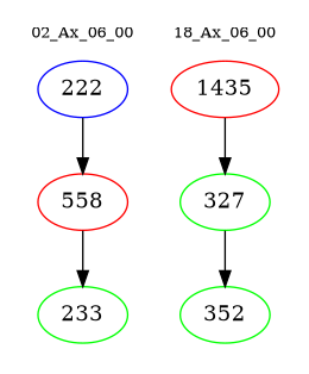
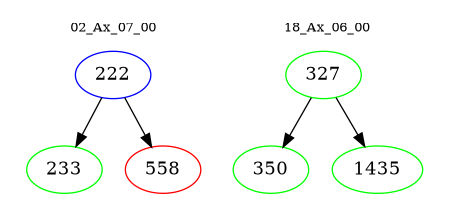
  digraph {
    node [color=green]
    edge [color=black]
    n1 [color=blue label=222]
    n2 [label=233]
    n3 [color=red label=558]
    n4 [label=327]
-   n5 [label=352]
-   n6 [color=red label=1435]
+   n5 [label=350]
+   n6 [label=1435]
    subgraph cluster_1 {
      color=white
      fontsize=10
-     label="02_Ax_06_00"
+     label="02_Ax_07_00"
      n1
      n2
      n3
    }
    subgraph cluster_2 {
      color=white
      fontsize=10
      label="18_Ax_06_00"
      n4
      n5
      n6
    }
-   n3 -> n2
+   n1 -> n2
    n1 -> n3
    n4 -> n5
-   n6 -> n4
+   n4 -> n6
  }
